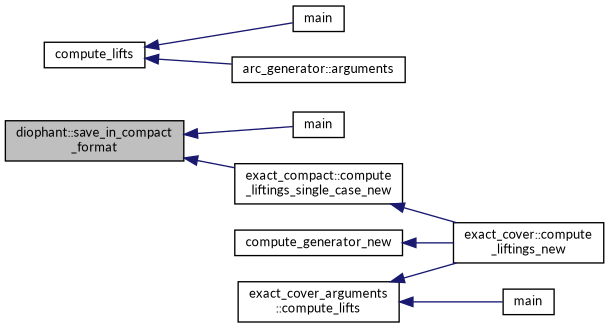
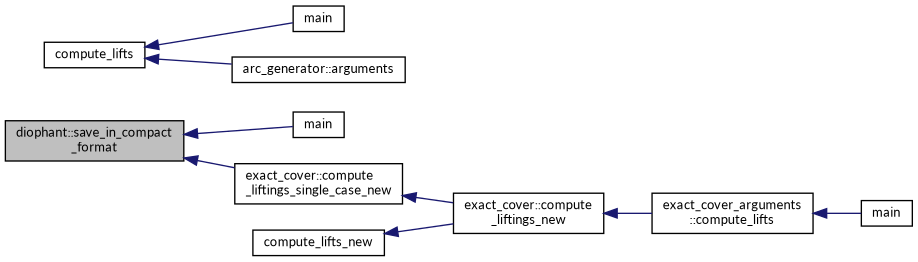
  digraph {
    fontname=Lato
    rankdir=LR
    node [color=black fillcolor=white fontname=Lato fontsize=10 shape=record style=filled]
    edge [color=midnightblue dir=back fontname=Lato fontsize=10 labelfontname=Helvetica labelfontsize=10 style=solid]
    n1 [fillcolor=grey75 fontcolor=black height=0.2 label="diophant::save_in_compact\l_format" width=0.4]
    n2 [height=0.2 label=main width=0.4]
-   n3 [height=0.2 label="exact_compact::compute\l_liftings_single_case_new" width=0.4]
+   n3 [height=0.2 label="exact_cover::compute\l_liftings_single_case_new" width=0.4]
    n4 [height=0.2 label="exact_cover::compute\l_liftings_new" width=0.4]
    n5 [height=0.2 label="exact_cover_arguments\l::compute_lifts" width=0.4]
-   n6 [height=0.2 label=compute_generator_new width=0.4]
+   n6 [height=0.2 label=compute_lifts_new width=0.4]
    n7 [height=0.2 label=main width=0.4]
    n8 [height=0.2 label=compute_lifts width=0.4]
    n9 [height=0.2 label=main width=0.4]
    n10 [height=0.2 label="arc_generator::arguments" width=0.4]
    n1 -> n2
    n1 -> n3
    n3 -> n4
-   n5 -> n4
+   n4 -> n5
    n5 -> n7
    n6 -> n4
    n8 -> n9
    n8 -> n10
  }
